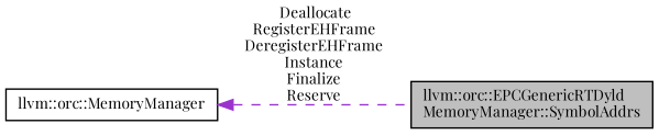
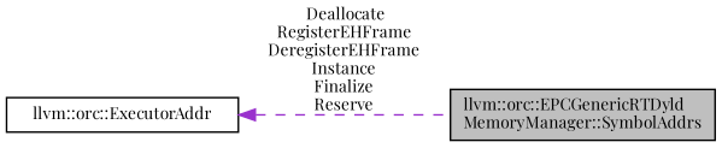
  digraph {
    rankdir=LR
    fontname="Playfair Display"
    node [color=black fontname="Playfair Display" fontsize=10 shape=record]
    n1 [fillcolor=grey75 fontcolor=black height=0.2 label="llvm::orc::EPCGenericRTDyld\lMemoryManager::SymbolAddrs" style=filled width=0.4]
-   n2 [height=0.2 label="llvm::orc::MemoryManager" width=0.4]
+   n2 [height=0.2 label="llvm::orc::ExecutorAddr" width=0.4]
    n2 -> n1 [color=darkorchid3 dir=back fontname="Playfair Display" fontsize=10 label=" Deallocate\nRegisterEHFrame\nDeregisterEHFrame\nInstance\nFinalize\nReserve" labelfontname=Helvetica labelfontsize=10 style=dashed]
  }
